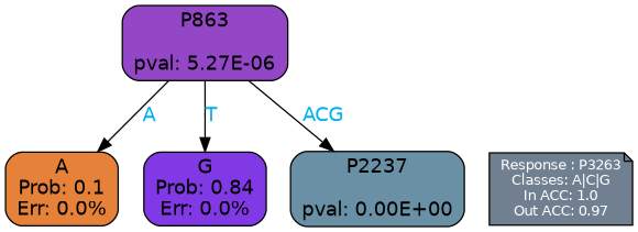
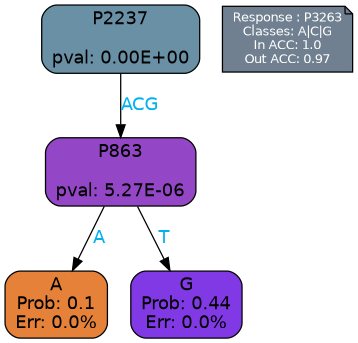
  digraph {
    ranksep=equally
    splines=polylines
    node [color=black fontname=helvetica shape=box style="filled, rounded"]
    edge [fontcolor=deepskyblue2 fontname=helvetica]
    n1 [fillcolor="#e58139" label="A\nProb: 0.1\nErr: 0.0%"]
-   n2 [fillcolor="#8139e5" label="G\nProb: 0.84\nErr: 0.0%"]
+   n2 [fillcolor="#8139e5" label="G\nProb: 0.44\nErr: 0.0%"]
    n3 [align=left fillcolor=slategray fontcolor=white fontsize=10 label="Response : P3263\nClasses: A|C|G\nIn ACC: 1.0\nOut ACC: 0.97\n" shape=note style=filled]
    n4 [fillcolor="#6990a5" label="P2237\n\npval: 0.00E+00"]
    n5 [fillcolor="#9346c5" label="P863\n\npval: 5.27E-06"]
    subgraph sub_1 {
      rank=same
      n1
      n2
    }
    subgraph sub_2 {
      rank=same
      n3
      n4
    }
-   n5 -> n4 [label=ACG]
+   n4 -> n5 [label=ACG]
    n5 -> n1 [label=A]
    n5 -> n2 [label=T]
  }
